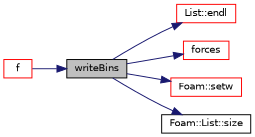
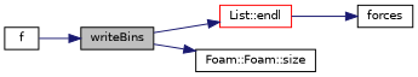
  digraph {
    rankdir=LR
    node [color=black fontname=Helvetica fontsize=10 shape=record]
    edge [color=midnightblue fontname=Helvetica fontsize=10 labelfontname=Helvetica labelfontsize=10 style=solid]
    n1 [fillcolor=grey75 fontcolor=black height=0.2 label=writeBins style=filled width=0.4]
    n2 [color=red height=0.2 label="List::endl" width=0.4]
-   n3 [color=red height=0.2 label=forces width=0.4]
-   n4 [color=red height=0.2 label="Foam::setw" width=0.4]
-   n5 [height=0.2 label="Foam::List::size" width=0.4]
-   n6 [color=red height=0.2 label=f width=0.4]
+   n3 [height=0.2 label=forces width=0.4]
+   n5 [height=0.2 label="Foam::Foam::size" width=0.4]
+   n6 [height=0.2 label=f width=0.4]
    n1 -> n2
-   n1 -> n3
-   n1 -> n4
+   n2 -> n3
    n1 -> n5
    n6 -> n1
  }
